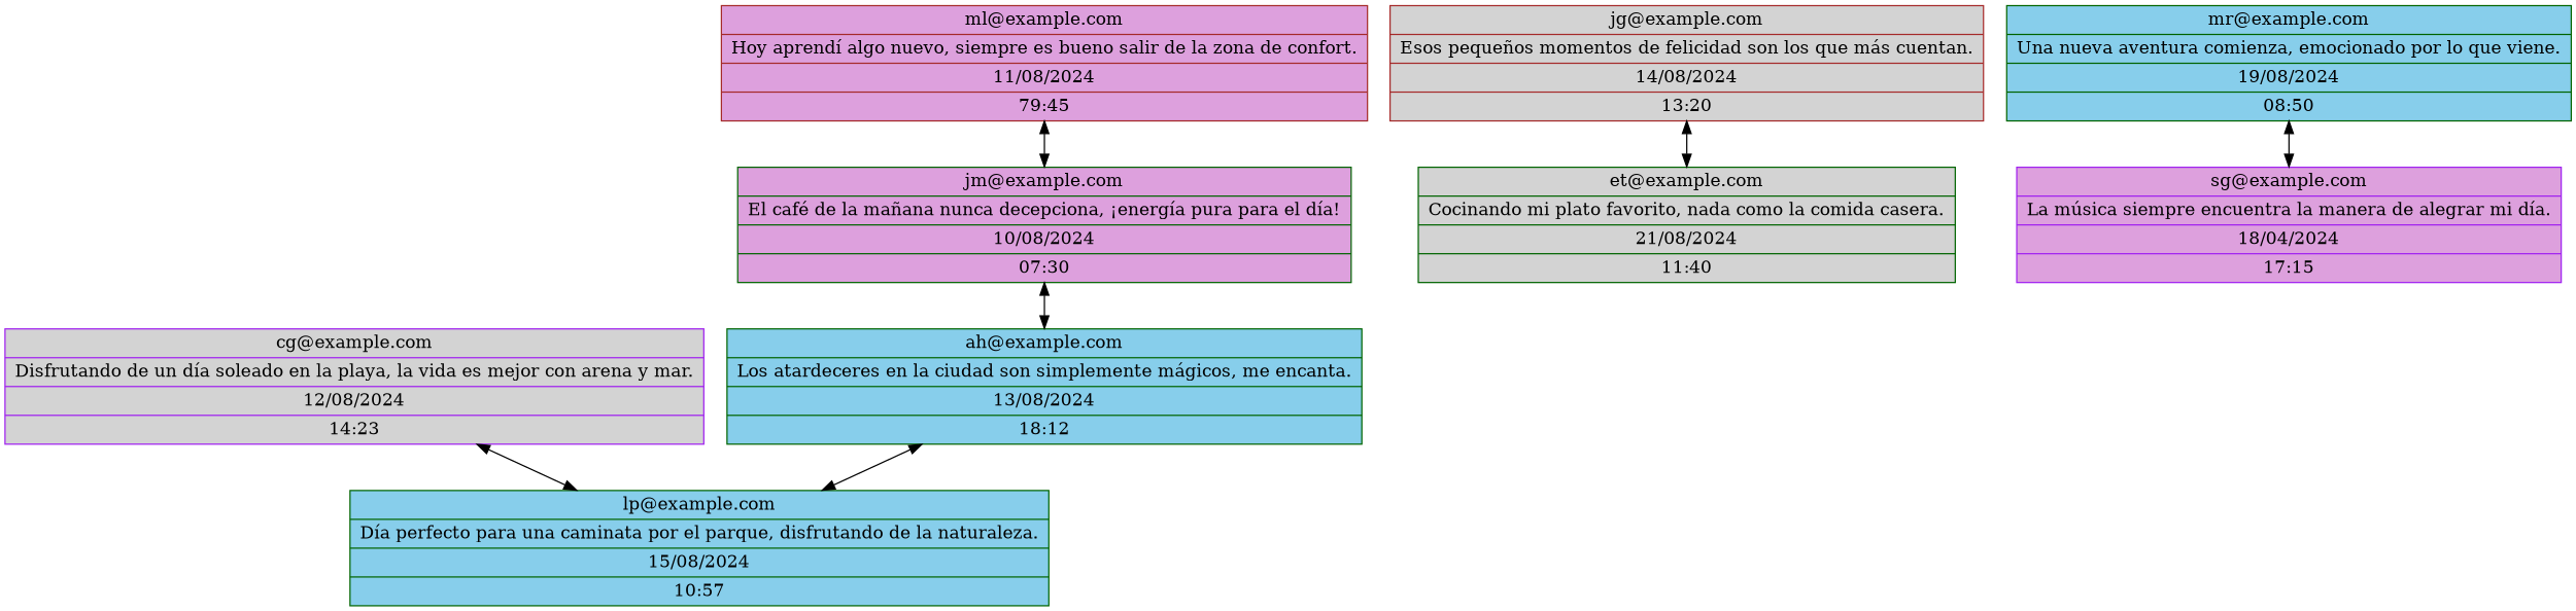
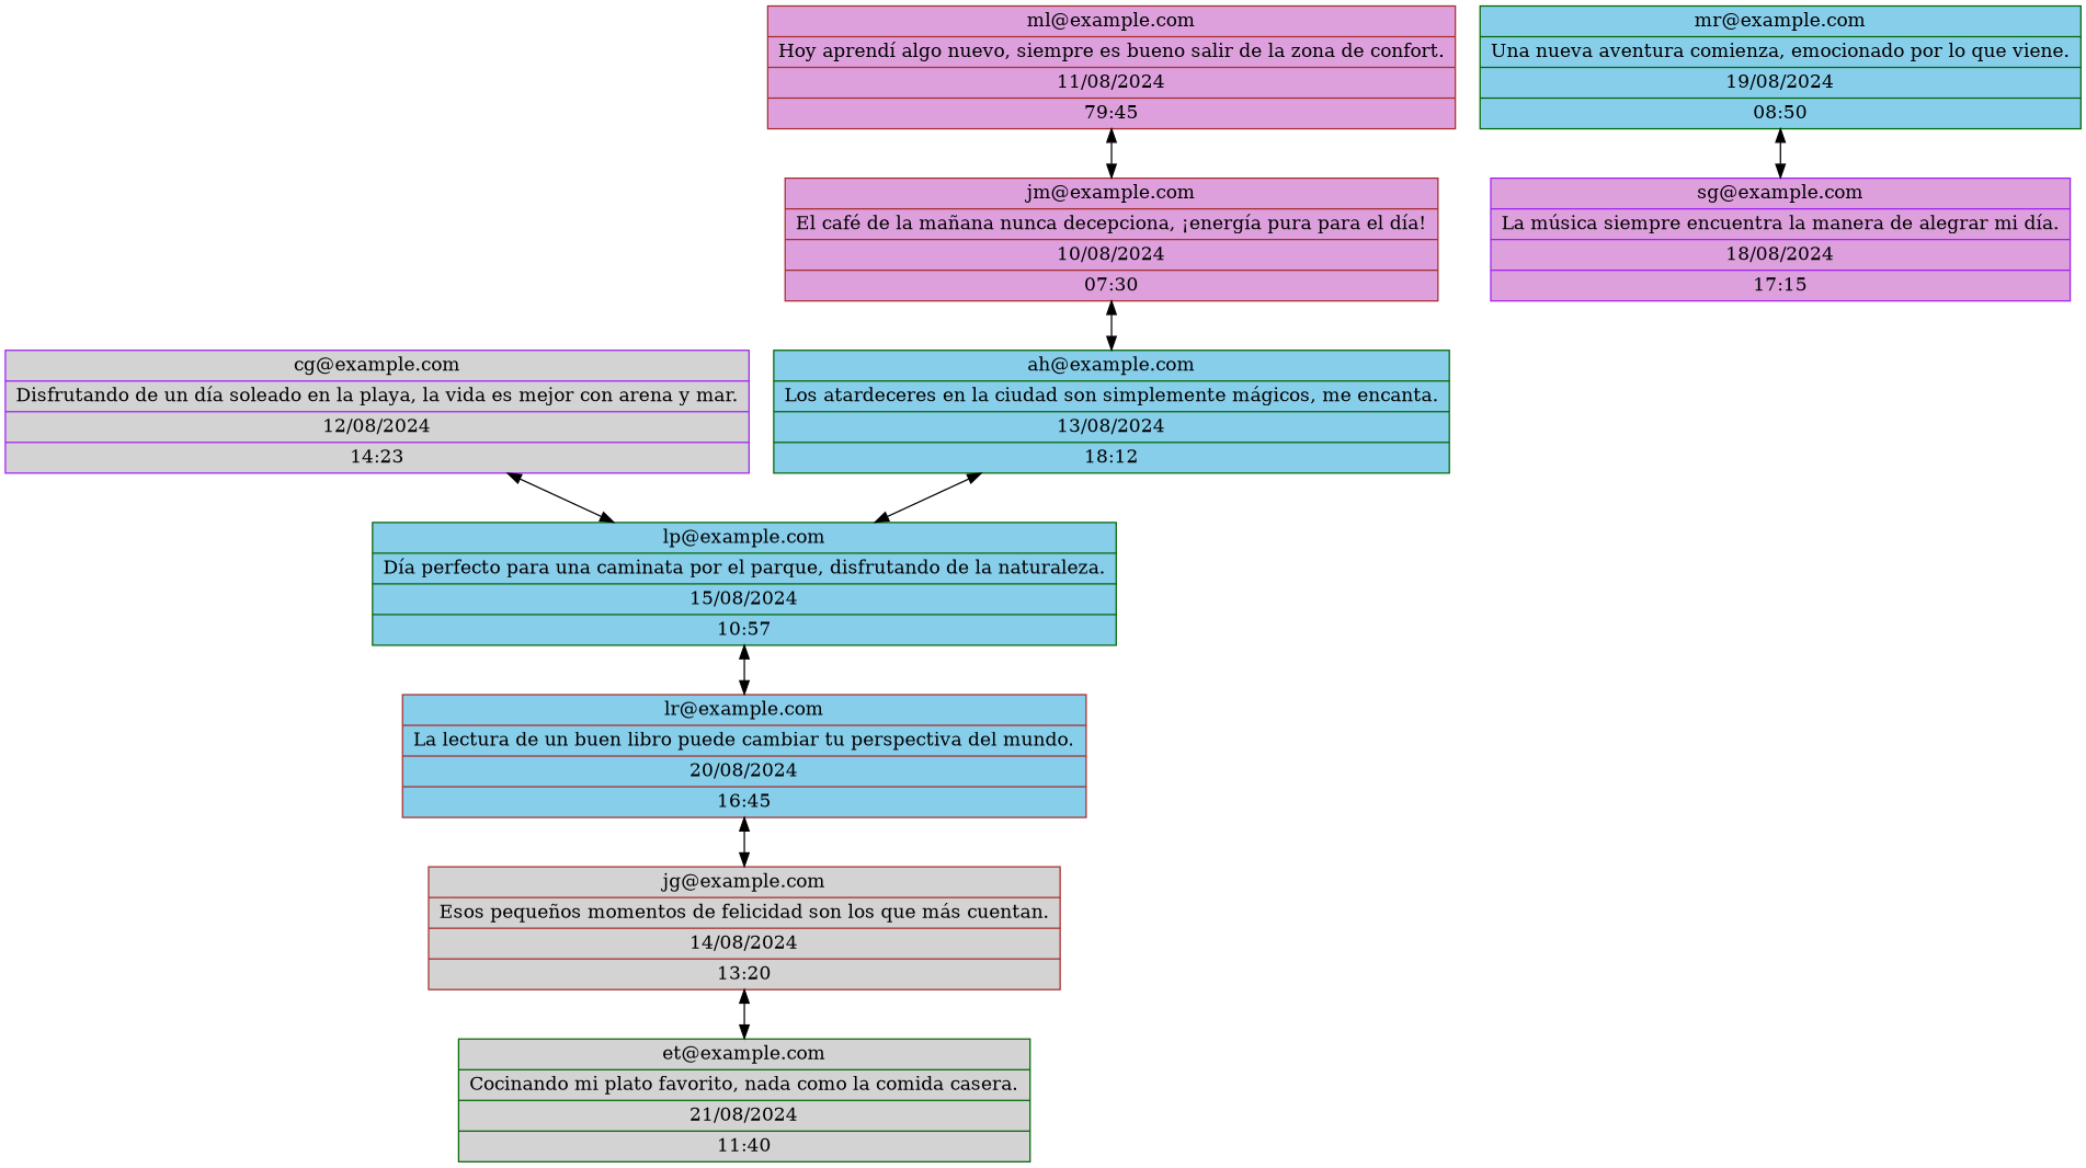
  digraph {
    rankdir=TB
    node [color=darkgreen fillcolor=skyblue shape=record style=filled]
    edge [dir=both]
    n1 [color=purple fillcolor=lightgrey label="{cg@example.com | Disfrutando de un día soleado en la playa, la vida es mejor con arena y mar. | 12/08/2024 | 14:23}"]
    n2 [label="{lp@example.com | Día perfecto para una caminata por el parque, disfrutando de la naturaleza. | 15/08/2024 | 10:57}"]
    n3 [color=brown fillcolor=plum label="{ml@example.com | Hoy aprendí algo nuevo, siempre es bueno salir de la zona de confort. | 11/08/2024 | 79:45}"]
-   n4 [fillcolor=plum label="{jm@example.com | El café de la mañana nunca decepciona, ¡energía pura para el día! | 10/08/2024 | 07:30}"]
+   n4 [color=brown fillcolor=plum label="{jm@example.com | El café de la mañana nunca decepciona, ¡energía pura para el día! | 10/08/2024 | 07:30}"]
    n5 [label="{ah@example.com | Los atardeceres en la ciudad son simplemente mágicos, me encanta. | 13/08/2024 | 18:12}"]
+   n6 [color=brown label="{lr@example.com | La lectura de un buen libro puede cambiar tu perspectiva del mundo. | 20/08/2024 | 16:45}"]
    n7 [color=brown fillcolor=lightgrey label="{jg@example.com | Esos pequeños momentos de felicidad son los que más cuentan. | 14/08/2024 | 13:20}"]
    n8 [fillcolor=lightgrey label="{et@example.com | Cocinando mi plato favorito, nada como la comida casera. | 21/08/2024 | 11:40}"]
    n9 [label="{mr@example.com | Una nueva aventura comienza, emocionado por lo que viene. | 19/08/2024 | 08:50}"]
-   n10 [color=purple fillcolor=plum label="{sg@example.com | La música siempre encuentra la manera de alegrar mi día. | 18/04/2024 | 17:15}"]
+   n10 [color=purple fillcolor=plum label="{sg@example.com | La música siempre encuentra la manera de alegrar mi día. | 18/08/2024 | 17:15}"]
    n1 -> n2
+   n2 -> n6
    n3 -> n4
    n4 -> n5
    n5 -> n2
+   n6 -> n7
    n7 -> n8
    n9 -> n10
  }
